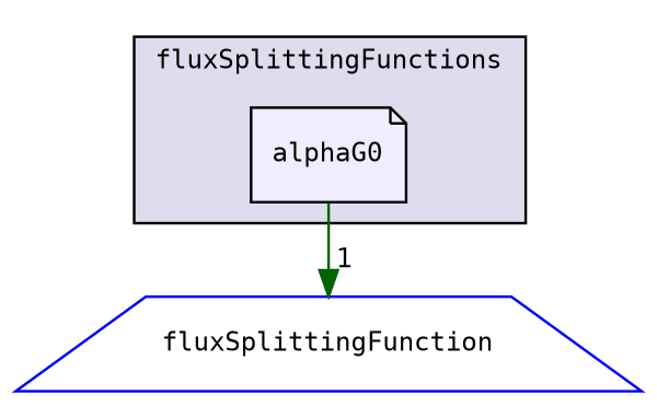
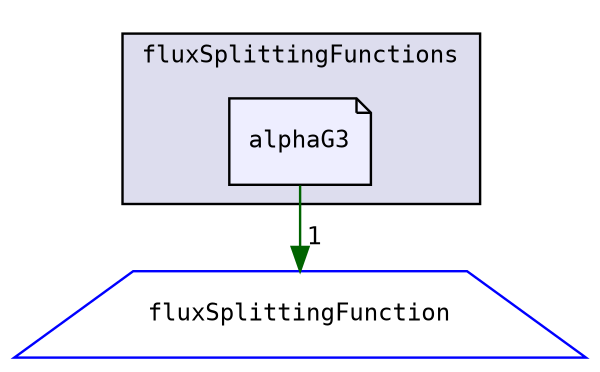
  digraph {
    compound=true
    fontname="DejaVu Sans Mono"
    node [fontname="DejaVu Sans Mono" fontsize=10]
-   n1 [fillcolor="#eeeeff" label=alphaG0 pencolor=black shape=note style=filled color=black]
+   n1 [fillcolor="#eeeeff" label=alphaG3 pencolor=black shape=note style=filled color=black]
    n2 [label=fluxSplittingFunction shape=trapezium color=blue]
    subgraph cluster_1 {
      bgcolor="#ddddee"
      fontsize=10
      label=fluxSplittingFunctions
      pencolor=black
      n1
    }
    n1 -> n2 [headlabel=1 labeldistance=1.5 labelfontname=Helvetica labelfontsize=10 color=darkgreen fontname="DejaVu Sans Mono"]
  }
